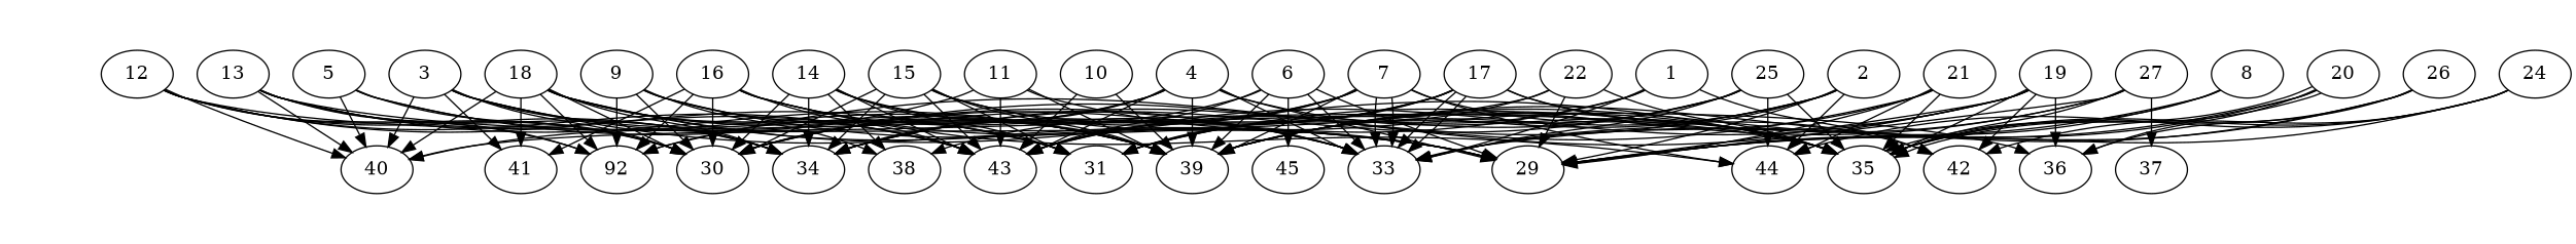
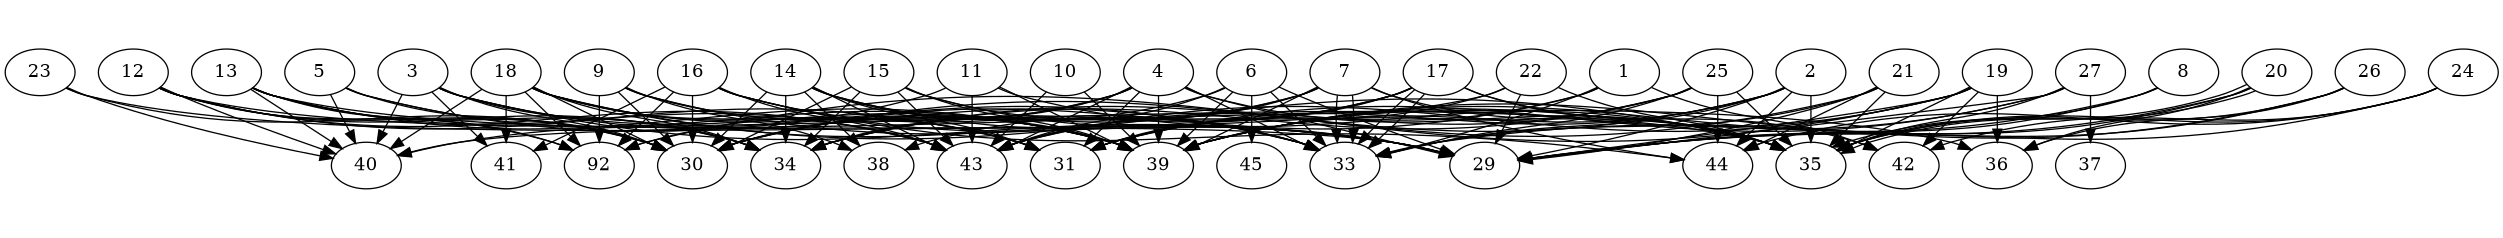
  digraph {
    fontname="DejaVu Serif"
    node [alpha=0.14 fontname="DejaVu Serif"]
    edge [fontname="DejaVu Serif"]
    1 [alpha=0.03 expect_size=43722752]
    30 [alpha=0.15 expect_size=41817088]
    31 [alpha=0.04 expect_size=45876224]
    33 [alpha=0.13 expect_size=31385600]
    42 [alpha=0.04 expect_size=8052736]
    2 [alpha=0.07 expect_size=47976448]
    29 [alpha=0.11 expect_size=8952832]
    34 [alpha=0.18 expect_size=17995776]
    35 [expect_size=49954816]
    39 [alpha=0.11 expect_size=32932864]
    44 [alpha=0.17 expect_size=40626176]
    3 [alpha=0.19 expect_size=14854144]
    40 [alpha=0.08 expect_size=11676672]
    41 [alpha=0.05 expect_size=46298112]
    4 [alpha=0.17 expect_size=35756032]
    n16 [alpha=0.01 expect_size=12426240 label=92]
    43 [alpha=0.00 expect_size=10372096]
    5 [alpha=0.04 expect_size=13265920]
    6 [alpha=0.12 expect_size=13077504]
    45 [alpha=0.03 expect_size=36727808]
    7 [alpha=0.15 expect_size=44573696]
    8 [alpha=0.10 expect_size=11012096]
    9 [expect_size=43340800]
    38 [alpha=0.01 expect_size=9851904]
    10 [alpha=0.15 expect_size=11085824]
    11 [alpha=0.01 expect_size=18056192]
    12 [alpha=0.16 expect_size=24301568]
    13 [alpha=0.03 expect_size=39798784]
    36 [alpha=0.04 expect_size=40912896]
    14 [alpha=0.07 expect_size=37526528]
    15 [alpha=0.03 expect_size=29490176]
    16 [alpha=0.11 expect_size=39428096]
    17 [alpha=0.12 expect_size=21527552]
    18 [alpha=0.08 expect_size=9203712]
    19 [expect_size=33341440]
    20 [alpha=0.02 expect_size=18295808]
    21 [alpha=0.06 expect_size=7169024]
    22 [alpha=0.08 expect_size=9128960]
+   23 [expect_size=47065088]
    24 [expect_size=7394304]
    25 [alpha=0.16 expect_size=24539136]
    26 [alpha=0.02 expect_size=31644672]
    27 [alpha=0.05 expect_size=10293248]
    37 [alpha=0.02 expect_size=45892608]
    1 -> 30
    1 -> 31
    1 -> 33
    1 -> 42
    2 -> 31
    2 -> 33
    2 -> 29
    2 -> 34
+   2 -> 35
    2 -> 39
    2 -> 44
    3 -> 30
    3 -> 33
    3 -> 29
    3 -> 34
    3 -> 39
    3 -> 40
    3 -> 41
    4 -> 30
-   15 -> 31
+   4 -> 31
    4 -> 33
    4 -> 29
    4 -> 34
    4 -> 35
    4 -> 39
    4 -> n16
    4 -> 43
    5 -> 30
    5 -> 33
    5 -> 39
    5 -> 40
    6 -> 30
    6 -> 33
    6 -> 29
    6 -> 39
    6 -> 43
    6 -> 45
    7 -> 30
    7 -> 33
    7 -> 33
    7 -> 34
    7 -> 35
    7 -> 39
    7 -> 44
    7 -> 43
    8 -> 29
    8 -> 35
    8 -> 39
    9 -> 30
    9 -> 31
    9 -> 29
    9 -> 39
    9 -> n16
    9 -> 38
    10 -> 39
    10 -> 43
    11 -> 35
    11 -> 39
    11 -> 40
    11 -> 43
    12 -> 30
    12 -> 31
    12 -> 34
    12 -> 35
    12 -> 40
    12 -> n16
    12 -> 43
    13 -> 30
    13 -> 34
    13 -> 39
    13 -> 40
    13 -> n16
    13 -> 43
    13 -> 36
    14 -> 30
    14 -> 31
    14 -> 33
+   14 -> 29
    14 -> 34
    14 -> 39
    14 -> 43
    14 -> 38
    15 -> 30
    15 -> 33
    15 -> 29
    15 -> 34
    15 -> 39
    15 -> 43
    16 -> 30
    16 -> 33
    16 -> 29
    16 -> 44
    16 -> 41
    16 -> n16
    16 -> 43
    17 -> 31
    17 -> 33
    17 -> 33
    17 -> 42
    17 -> 34
    17 -> 35
    17 -> 43
    17 -> 38
    18 -> 30
    18 -> 31
    18 -> 29
    18 -> 34
    18 -> 35
    18 -> 39
    18 -> 40
    18 -> 41
    18 -> n16
    18 -> 43
    19 -> 42
    19 -> 29
    19 -> 35
    19 -> 39
    19 -> n16
    19 -> 43
    19 -> 36
    20 -> 29
    20 -> 35
    20 -> 35
    20 -> 39
    20 -> 36
    21 -> 30
    21 -> 33
    21 -> 29
    21 -> 35
    21 -> 44
    22 -> 31
    22 -> 29
    22 -> 35
    22 -> 40
+   23 -> 30
+   23 -> 29
+   23 -> 40
    24 -> 42
    24 -> 29
    24 -> 35
    24 -> 44
    25 -> 33
    25 -> 34
    25 -> 35
    25 -> 39
    25 -> 44
    25 -> 43
    26 -> 33
    26 -> 29
    26 -> 35
    26 -> 36
    27 -> 31
    27 -> 29
    27 -> 35
    27 -> 39
    27 -> 37
  }
